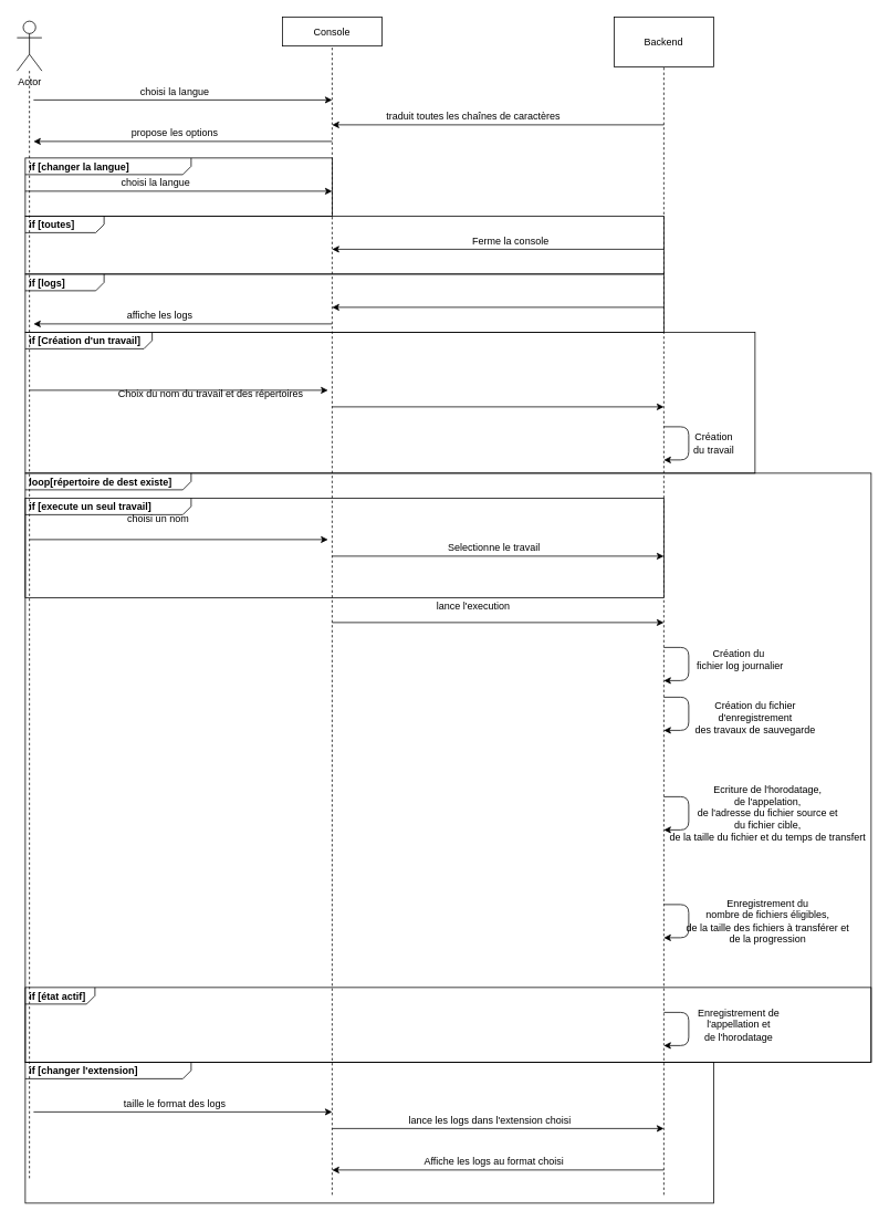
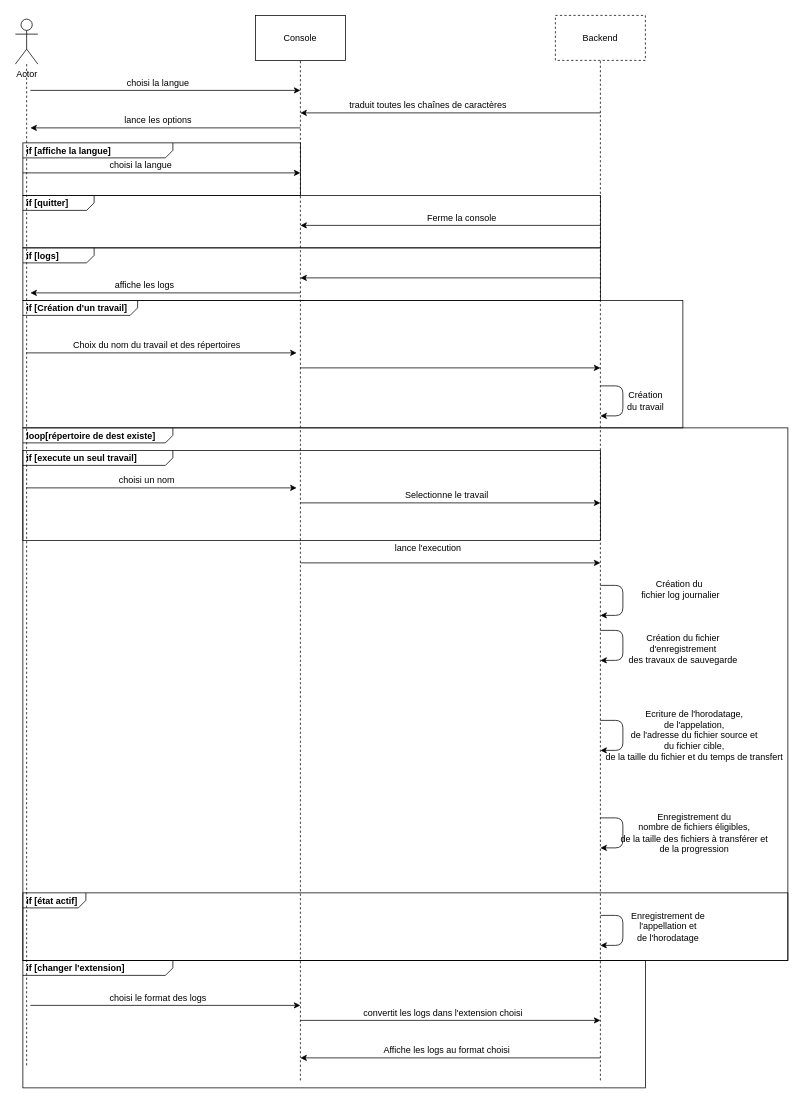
  <mxCell id="0" />
  <mxCell id="1" parent="0" />
  <mxCell id="2" value="Actor" style="shape=umlActor;verticalLabelPosition=bottom;verticalAlign=top;html=1;outlineConnect=0;" parent="1" vertex="1"><mxGeometry x="20" y="25" width="30" height="60" as="geometry" /></mxCell>
  <mxCell id="3" value="" style="endArrow=none;dashed=1;html=1;" parent="1" target="2" edge="1"><mxGeometry width="50" height="50" relative="1" as="geometry"><mxPoint x="35" y="1420" as="sourcePoint" /><mxPoint x="-160" y="340" as="targetPoint" /></mxGeometry></mxCell>
- <mxCell id="4" value="Console" style="rounded=0;whiteSpace=wrap;html=1;" parent="1" vertex="1"><mxGeometry x="340" y="20" width="120" height="35" as="geometry" /></mxCell>
- <mxCell id="5" value="Backend" style="rounded=0;whiteSpace=wrap;html=1;" parent="1" vertex="1"><mxGeometry x="740" y="20" width="120" height="60" as="geometry" /></mxCell>
+ <mxCell id="4" value="Console" style="rounded=0;whiteSpace=wrap;html=1;" parent="1" vertex="1"><mxGeometry x="340" y="20" width="120" height="60" as="geometry" /></mxCell>
+ <mxCell id="5" value="Backend" style="rounded=0;whiteSpace=wrap;html=1;dashed=1;" parent="1" vertex="1"><mxGeometry x="740" y="20" width="120" height="60" as="geometry" /></mxCell>
  <mxCell id="6" value="" style="endArrow=none;dashed=1;html=1;entryX=0.5;entryY=1;entryDx=0;entryDy=0;" parent="1" target="4" edge="1"><mxGeometry width="50" height="50" relative="1" as="geometry"><mxPoint x="400" y="1440" as="sourcePoint" /><mxPoint x="470" y="250" as="targetPoint" /></mxGeometry></mxCell>
  <mxCell id="7" value="" style="endArrow=none;dashed=1;html=1;entryX=0.5;entryY=1;entryDx=0;entryDy=0;" parent="1" target="5" edge="1"><mxGeometry width="50" height="50" relative="1" as="geometry"><mxPoint x="800" y="1440" as="sourcePoint" /><mxPoint x="799.58" y="120" as="targetPoint" /></mxGeometry></mxCell>
  <mxCell id="8" value="" style="endArrow=classic;html=1;" parent="1" edge="1"><mxGeometry width="50" height="50" relative="1" as="geometry"><mxPoint x="40" y="120" as="sourcePoint" /><mxPoint x="400" y="120" as="targetPoint" /></mxGeometry></mxCell>
  <mxCell id="9" value="choisi la langue" style="text;html=1;align=center;verticalAlign=middle;resizable=0;points=[];autosize=1;" parent="1" vertex="1"><mxGeometry x="160" y="100" width="100" height="20" as="geometry" /></mxCell>
  <mxCell id="10" value="" style="endArrow=classic;html=1;" parent="1" edge="1"><mxGeometry width="50" height="50" relative="1" as="geometry"><mxPoint x="400" y="170" as="sourcePoint" /><mxPoint x="40" y="170" as="targetPoint" /></mxGeometry></mxCell>
- <mxCell id="11" value="propose les options" style="text;html=1;align=center;verticalAlign=middle;resizable=0;points=[];autosize=1;" parent="1" vertex="1"><mxGeometry x="150" y="150" width="120" height="20" as="geometry" /></mxCell>
- <mxCell id="12" value="&lt;p style=&quot;margin: 0px ; margin-top: 4px ; margin-left: 5px ; text-align: left&quot;&gt;&lt;b&gt;if [changer la langue]&lt;/b&gt;&lt;/p&gt;" style="html=1;shape=mxgraph.sysml.package;overflow=fill;labelX=200.49;align=left;spacingLeft=5;verticalAlign=top;spacingTop=-3;hachureGap=4;pointerEvents=0;fillColor=none;" parent="1" vertex="1"><mxGeometry x="30" y="190" width="370" height="70" as="geometry" /></mxCell>
+ <mxCell id="11" value="lance les options" style="text;html=1;align=center;verticalAlign=middle;resizable=0;points=[];autosize=1;" parent="1" vertex="1"><mxGeometry x="150" y="150" width="120" height="20" as="geometry" /></mxCell>
+ <mxCell id="12" value="&lt;p style=&quot;margin: 0px ; margin-top: 4px ; margin-left: 5px ; text-align: left&quot;&gt;&lt;b&gt;if [affiche la langue]&lt;/b&gt;&lt;/p&gt;" style="html=1;shape=mxgraph.sysml.package;overflow=fill;labelX=200.49;align=left;spacingLeft=5;verticalAlign=top;spacingTop=-3;hachureGap=4;pointerEvents=0;fillColor=none;" parent="1" vertex="1"><mxGeometry x="30" y="190" width="370" height="70" as="geometry" /></mxCell>
  <mxCell id="13" value="" style="endArrow=classic;html=1;" parent="1" edge="1"><mxGeometry width="50" height="50" relative="1" as="geometry"><mxPoint x="30" y="230" as="sourcePoint" /><mxPoint x="400" y="230" as="targetPoint" /></mxGeometry></mxCell>
  <mxCell id="14" value="choisi la langue" style="text;html=1;align=center;verticalAlign=middle;resizable=0;points=[];autosize=1;" parent="1" vertex="1"><mxGeometry x="137" y="210" width="100" height="20" as="geometry" /></mxCell>
- <mxCell id="15" value="&lt;p style=&quot;margin: 0px ; margin-top: 4px ; margin-left: 5px ; text-align: left&quot;&gt;&lt;b&gt;if [toutes]&lt;/b&gt;&lt;/p&gt;" style="html=1;shape=mxgraph.sysml.package;overflow=fill;labelX=95.33;align=left;spacingLeft=5;verticalAlign=top;spacingTop=-3;hachureGap=4;pointerEvents=0;fillColor=none;" parent="1" vertex="1"><mxGeometry x="30" y="260" width="770" height="70" as="geometry" /></mxCell>
+ <mxCell id="15" value="&lt;p style=&quot;margin: 0px ; margin-top: 4px ; margin-left: 5px ; text-align: left&quot;&gt;&lt;b&gt;if [quitter]&lt;/b&gt;&lt;/p&gt;" style="html=1;shape=mxgraph.sysml.package;overflow=fill;labelX=95.33;align=left;spacingLeft=5;verticalAlign=top;spacingTop=-3;hachureGap=4;pointerEvents=0;fillColor=none;" parent="1" vertex="1"><mxGeometry x="30" y="260" width="770" height="70" as="geometry" /></mxCell>
  <mxCell id="16" value="" style="endArrow=classic;html=1;" parent="1" edge="1"><mxGeometry width="50" height="50" relative="1" as="geometry"><mxPoint x="800" y="300" as="sourcePoint" /><mxPoint x="400" y="300" as="targetPoint" /></mxGeometry></mxCell>
  <mxCell id="17" value="Ferme la console" style="text;html=1;align=center;verticalAlign=middle;resizable=0;points=[];autosize=1;" parent="1" vertex="1"><mxGeometry x="560" y="280" width="110" height="20" as="geometry" /></mxCell>
  <mxCell id="18" value="&lt;p style=&quot;margin: 0px ; margin-top: 4px ; margin-left: 5px ; text-align: left&quot;&gt;&lt;b&gt;if [logs]&lt;/b&gt;&lt;/p&gt;" style="html=1;shape=mxgraph.sysml.package;overflow=fill;labelX=95.33;align=left;spacingLeft=5;verticalAlign=top;spacingTop=-3;hachureGap=4;pointerEvents=0;fillColor=none;" parent="1" vertex="1"><mxGeometry x="30" y="330" width="770" height="70" as="geometry" /></mxCell>
  <mxCell id="19" value="" style="endArrow=classic;html=1;" parent="1" edge="1"><mxGeometry width="50" height="50" relative="1" as="geometry"><mxPoint x="800" y="370" as="sourcePoint" /><mxPoint x="400" y="370" as="targetPoint" /></mxGeometry></mxCell>
  <mxCell id="20" value="" style="endArrow=classic;html=1;" parent="1" edge="1"><mxGeometry width="50" height="50" relative="1" as="geometry"><mxPoint x="800" y="150" as="sourcePoint" /><mxPoint x="400" y="150" as="targetPoint" /></mxGeometry></mxCell>
  <mxCell id="21" value="traduit toutes les chaînes de caractères" style="text;html=1;align=center;verticalAlign=middle;resizable=0;points=[];autosize=1;" parent="1" vertex="1"><mxGeometry x="460" y="130" width="220" height="20" as="geometry" /></mxCell>
  <mxCell id="22" value="" style="endArrow=classic;html=1;" parent="1" edge="1"><mxGeometry width="50" height="50" relative="1" as="geometry"><mxPoint x="400" y="390" as="sourcePoint" /><mxPoint x="40" y="390" as="targetPoint" /></mxGeometry></mxCell>
  <mxCell id="23" value="affiche les logs" style="text;html=1;align=center;verticalAlign=middle;resizable=0;points=[];autosize=1;" parent="1" vertex="1"><mxGeometry x="147" y="370" width="90" height="20" as="geometry" /></mxCell>
  <mxCell id="24" value="&lt;p style=&quot;margin: 0px ; margin-top: 4px ; margin-left: 5px ; text-align: left&quot;&gt;&lt;b&gt;loop[répertoire de dest existe]&lt;/b&gt;&lt;/p&gt;" style="html=1;shape=mxgraph.sysml.package;overflow=fill;labelX=200.49;align=left;spacingLeft=5;verticalAlign=top;spacingTop=-3;hachureGap=4;pointerEvents=0;fillColor=none;" parent="1" vertex="1"><mxGeometry x="30" y="570" width="1020" height="710" as="geometry" /></mxCell>
  <mxCell id="25" value="" style="endArrow=classic;html=1;" parent="1" edge="1"><mxGeometry width="50" height="50" relative="1" as="geometry"><mxPoint x="35" y="650" as="sourcePoint" /><mxPoint x="395" y="650" as="targetPoint" /></mxGeometry></mxCell>
- <mxCell id="26" value="choisi un nom" style="text;html=1;align=center;verticalAlign=middle;resizable=0;points=[];autosize=1;" parent="1" vertex="1"><mxGeometry x="145" y="615" width="90" height="20" as="geometry" /></mxCell>
+ <mxCell id="26" value="choisi un nom" style="text;html=1;align=center;verticalAlign=middle;resizable=0;points=[];autosize=1;" parent="1" vertex="1"><mxGeometry x="150" y="630" width="90" height="20" as="geometry" /></mxCell>
  <mxCell id="27" value="" style="endArrow=classic;html=1;" parent="1" edge="1"><mxGeometry width="50" height="50" relative="1" as="geometry"><mxPoint x="800" y="780" as="sourcePoint" /><mxPoint x="800" y="820" as="targetPoint" /><Array as="points"><mxPoint x="830" y="780" /><mxPoint x="830" y="820" /></Array></mxGeometry></mxCell>
  <mxCell id="28" value="" style="endArrow=classic;html=1;" parent="1" edge="1"><mxGeometry width="50" height="50" relative="1" as="geometry"><mxPoint x="800" y="840" as="sourcePoint" /><mxPoint x="800" y="880" as="targetPoint" /><Array as="points"><mxPoint x="830" y="840" /><mxPoint x="830" y="880" /></Array></mxGeometry></mxCell>
  <mxCell id="29" value="&lt;p style=&quot;margin: 0px ; margin-top: 4px ; margin-left: 5px ; text-align: left&quot;&gt;&lt;b&gt;if [execute un seul travail]&lt;/b&gt;&lt;/p&gt;" style="html=1;shape=mxgraph.sysml.package;overflow=fill;labelX=200.49;align=left;spacingLeft=5;verticalAlign=top;spacingTop=-3;hachureGap=4;pointerEvents=0;fillColor=none;" parent="1" vertex="1"><mxGeometry x="30" y="600" width="770" height="120" as="geometry" /></mxCell>
  <mxCell id="30" value="" style="endArrow=classic;html=1;" parent="1" edge="1"><mxGeometry width="50" height="50" relative="1" as="geometry"><mxPoint x="400" y="670" as="sourcePoint" /><mxPoint x="800" y="670" as="targetPoint" /></mxGeometry></mxCell>
  <mxCell id="31" value="Selectionne le travail" style="text;html=1;align=center;verticalAlign=middle;resizable=0;points=[];autosize=1;" parent="1" vertex="1"><mxGeometry x="530" y="650" width="130" height="20" as="geometry" /></mxCell>
- <mxCell id="32" value="Création du&lt;br&gt;&amp;nbsp;fichier log journalier" style="text;html=1;align=center;verticalAlign=middle;resizable=0;points=[];autosize=1;" parent="1" vertex="1"><mxGeometry x="830" y="780" width="120" height="30" as="geometry" /></mxCell>
+ <mxCell id="32" value="Création du&lt;br&gt;&amp;nbsp;fichier log journalier" style="text;html=1;align=center;verticalAlign=middle;resizable=0;points=[];autosize=1;" parent="1" vertex="1"><mxGeometry x="845" y="770" width="120" height="30" as="geometry" /></mxCell>
  <mxCell id="33" value="&lt;span&gt;Ecriture de l'horodatage, &lt;br&gt;de l'appelation, &lt;br&gt;de l'adresse du fichier source et &lt;br&gt;du fichier cible, &lt;br&gt;de la taille du fichier et du temps de transfert&lt;/span&gt;" style="text;html=1;align=center;verticalAlign=middle;resizable=0;points=[];autosize=1;" parent="1" vertex="1"><mxGeometry x="800" y="940" width="250" height="80" as="geometry" /></mxCell>
  <mxCell id="34" value="&lt;span&gt;Enregistrement de &lt;br&gt;l'appellation et &lt;br&gt;de l'horodatage&lt;/span&gt;" style="text;html=1;align=center;verticalAlign=middle;resizable=0;points=[];autosize=1;" parent="1" vertex="1"><mxGeometry x="835" y="1210" width="110" height="50" as="geometry" /></mxCell>
  <mxCell id="35" value="&lt;span&gt;Enregistrement du &lt;br&gt;nombre de fichiers éligibles, &lt;br&gt;de la taille des fichiers à transférer et &lt;br&gt;de la progression&lt;/span&gt;" style="text;html=1;align=center;verticalAlign=middle;resizable=0;points=[];autosize=1;" parent="1" vertex="1"><mxGeometry x="820" y="1080" width="210" height="60" as="geometry" /></mxCell>
  <mxCell id="36" value="" style="endArrow=classic;html=1;" parent="1" edge="1"><mxGeometry width="50" height="50" relative="1" as="geometry"><mxPoint x="35" y="470" as="sourcePoint" /><mxPoint x="395" y="470" as="targetPoint" /></mxGeometry></mxCell>
- <mxCell id="37" value="Choix du nom du travail et des répertoires&amp;nbsp;" style="text;html=1;align=center;verticalAlign=middle;resizable=0;points=[];autosize=1;" parent="1" vertex="1"><mxGeometry x="135" y="465" width="240" height="20" as="geometry" /></mxCell>
+ <mxCell id="37" value="Choix du nom du travail et des répertoires&amp;nbsp;" style="text;html=1;align=center;verticalAlign=middle;resizable=0;points=[];autosize=1;" parent="1" vertex="1"><mxGeometry x="90" y="450" width="240" height="20" as="geometry" /></mxCell>
  <mxCell id="38" value="" style="endArrow=classic;html=1;" parent="1" edge="1"><mxGeometry width="50" height="50" relative="1" as="geometry"><mxPoint x="400" y="490" as="sourcePoint" /><mxPoint x="800" y="490" as="targetPoint" /></mxGeometry></mxCell>
  <mxCell id="39" value="" style="endArrow=classic;html=1;" parent="1" edge="1"><mxGeometry width="50" height="50" relative="1" as="geometry"><mxPoint x="800" y="514" as="sourcePoint" /><mxPoint x="800" y="554" as="targetPoint" /><Array as="points"><mxPoint x="830" y="514" /><mxPoint x="830" y="554" /></Array></mxGeometry></mxCell>
  <mxCell id="40" value="Création &lt;br&gt;du travail" style="text;html=1;align=center;verticalAlign=middle;resizable=0;points=[];autosize=1;" parent="1" vertex="1"><mxGeometry x="830" y="519" width="60" height="30" as="geometry" /></mxCell>
  <mxCell id="41" value="&lt;p style=&quot;margin: 0px ; margin-top: 4px ; margin-left: 5px ; text-align: left&quot;&gt;&lt;b&gt;if [Création d'un travail]&lt;/b&gt;&lt;/p&gt;" style="html=1;shape=mxgraph.sysml.package;overflow=fill;labelX=153.24;align=left;spacingLeft=5;verticalAlign=top;spacingTop=-3;hachureGap=4;pointerEvents=0;fillColor=none;" parent="1" vertex="1"><mxGeometry x="30" y="400" width="880" height="170" as="geometry" /></mxCell>
  <mxCell id="42" value="" style="endArrow=classic;html=1;" parent="1" edge="1"><mxGeometry width="50" height="50" relative="1" as="geometry"><mxPoint x="400" y="750" as="sourcePoint" /><mxPoint x="800" y="750" as="targetPoint" /></mxGeometry></mxCell>
  <mxCell id="43" value="lance l'execution" style="text;html=1;align=center;verticalAlign=middle;resizable=0;points=[];autosize=1;" parent="1" vertex="1"><mxGeometry x="520" y="720" width="100" height="20" as="geometry" /></mxCell>
  <mxCell id="44" value="" style="endArrow=classic;html=1;" parent="1" edge="1"><mxGeometry width="50" height="50" relative="1" as="geometry"><mxPoint x="800" y="1090" as="sourcePoint" /><mxPoint x="800" y="1130" as="targetPoint" /><Array as="points"><mxPoint x="830" y="1090" /><mxPoint x="830" y="1130" /></Array></mxGeometry></mxCell>
  <mxCell id="45" value="" style="endArrow=classic;html=1;" parent="1" edge="1"><mxGeometry width="50" height="50" relative="1" as="geometry"><mxPoint x="800" y="960" as="sourcePoint" /><mxPoint x="800" y="1000" as="targetPoint" /><Array as="points"><mxPoint x="830" y="960" /><mxPoint x="830" y="1000" /></Array></mxGeometry></mxCell>
  <mxCell id="46" value="Création du fichier &lt;br&gt;d'enregistrement &lt;br&gt;des travaux de sauvegarde" style="text;html=1;align=center;verticalAlign=middle;resizable=0;points=[];autosize=1;" parent="1" vertex="1"><mxGeometry x="830" y="840" width="160" height="50" as="geometry" /></mxCell>
  <mxCell id="47" value="" style="endArrow=classic;html=1;" parent="1" edge="1"><mxGeometry width="50" height="50" relative="1" as="geometry"><mxPoint x="800" y="1220" as="sourcePoint" /><mxPoint x="800" y="1260" as="targetPoint" /><Array as="points"><mxPoint x="830" y="1220" /><mxPoint x="830" y="1260" /></Array></mxGeometry></mxCell>
  <mxCell id="48" value="&lt;p style=&quot;margin: 0px ; margin-top: 4px ; margin-left: 5px ; text-align: left&quot;&gt;&lt;b&gt;if [état actif]&lt;/b&gt;&lt;/p&gt;" style="html=1;shape=mxgraph.sysml.package;overflow=fill;labelX=84.59;align=left;spacingLeft=5;verticalAlign=top;spacingTop=-3;hachureGap=4;pointerEvents=0;fillColor=none;" parent="1" vertex="1"><mxGeometry x="30" y="1190" width="1020" height="90" as="geometry" /></mxCell>
  <mxCell id="49" value="&lt;p style=&quot;margin: 0px ; margin-top: 4px ; margin-left: 5px ; text-align: left&quot;&gt;&lt;b&gt;if [changer l'extension]&lt;/b&gt;&lt;/p&gt;" style="html=1;shape=mxgraph.sysml.package;overflow=fill;labelX=200.49;align=left;spacingLeft=5;verticalAlign=top;spacingTop=-3;hachureGap=4;pointerEvents=0;fillColor=none;" parent="1" vertex="1"><mxGeometry x="30" y="1280" width="830" height="170" as="geometry" /></mxCell>
  <mxCell id="50" value="" style="endArrow=classic;html=1;" parent="1" edge="1"><mxGeometry width="50" height="50" relative="1" as="geometry"><mxPoint x="40" y="1340" as="sourcePoint" /><mxPoint x="400" y="1340" as="targetPoint" /></mxGeometry></mxCell>
- <mxCell id="51" value="taille le format des logs" style="text;html=1;align=center;verticalAlign=middle;resizable=0;points=[];autosize=1;" parent="1" vertex="1"><mxGeometry x="140" y="1320" width="140" height="20" as="geometry" /></mxCell>
+ <mxCell id="51" value="choisi le format des logs" style="text;html=1;align=center;verticalAlign=middle;resizable=0;points=[];autosize=1;" parent="1" vertex="1"><mxGeometry x="140" y="1320" width="140" height="20" as="geometry" /></mxCell>
  <mxCell id="52" value="" style="endArrow=classic;html=1;" parent="1" edge="1"><mxGeometry width="50" height="50" relative="1" as="geometry"><mxPoint x="400" y="1360" as="sourcePoint" /><mxPoint x="800" y="1360" as="targetPoint" /></mxGeometry></mxCell>
- <mxCell id="53" value="lance les logs dans l'extension choisi" style="text;html=1;align=center;verticalAlign=middle;resizable=0;points=[];autosize=1;" parent="1" vertex="1"><mxGeometry x="475" y="1340" width="230" height="20" as="geometry" /></mxCell>
+ <mxCell id="53" value="convertit les logs dans l'extension choisi" style="text;html=1;align=center;verticalAlign=middle;resizable=0;points=[];autosize=1;" parent="1" vertex="1"><mxGeometry x="475" y="1340" width="230" height="20" as="geometry" /></mxCell>
  <mxCell id="54" value="" style="endArrow=classic;html=1;" parent="1" edge="1"><mxGeometry width="50" height="50" relative="1" as="geometry"><mxPoint x="800" y="1410" as="sourcePoint" /><mxPoint x="400" y="1410" as="targetPoint" /></mxGeometry></mxCell>
  <mxCell id="55" value="Affiche les logs au format choisi" style="text;html=1;align=center;verticalAlign=middle;resizable=0;points=[];autosize=1;" parent="1" vertex="1"><mxGeometry x="505" y="1390" width="180" height="20" as="geometry" /></mxCell>
